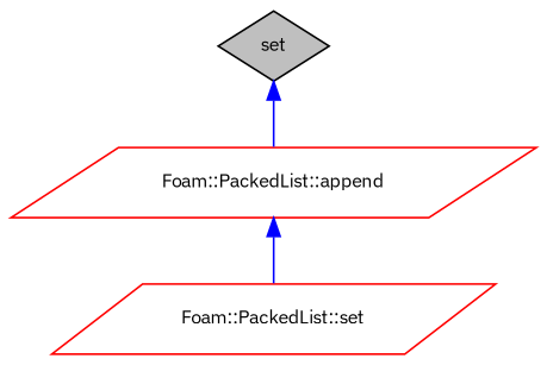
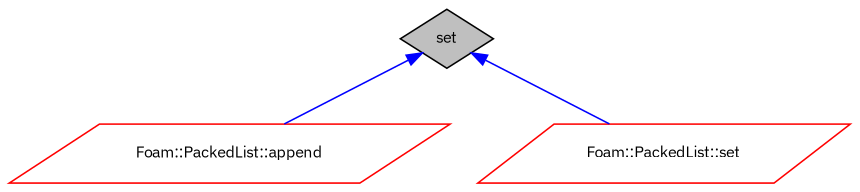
  digraph {
    fontname="IBM Plex Sans"
    rankdir=TB
    node [color=red fontname="IBM Plex Sans" fontsize=10 shape=parallelogram]
    edge [color=blue dir=back fontname="IBM Plex Sans" fontsize=10 labelfontname=FreeSans labelfontsize=10 style=solid]
    n1 [color=black fillcolor=grey75 fontcolor=black height=0.2 label=set shape=diamond style=filled width=0.4]
    n2 [height=0.2 label="Foam::PackedList::append" width=0.4]
    n3 [height=0.2 label="Foam::PackedList::set" width=0.4]
    n1 -> n2
-   n2 -> n3
+   n1 -> n3
  }
